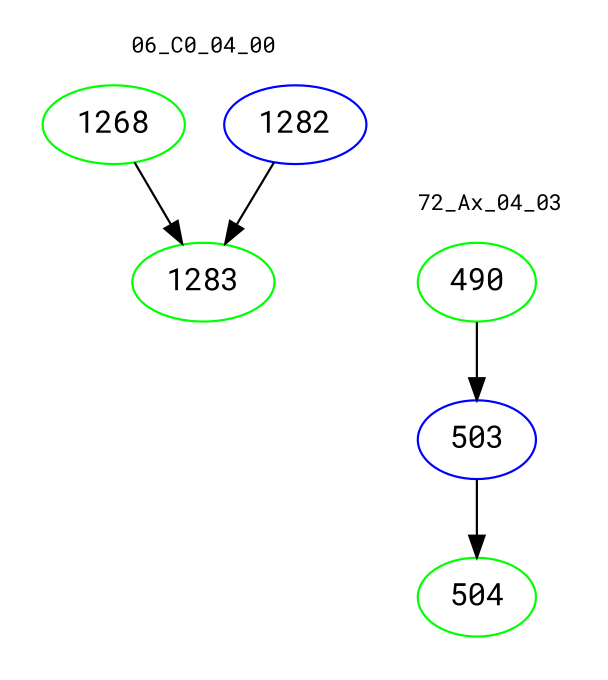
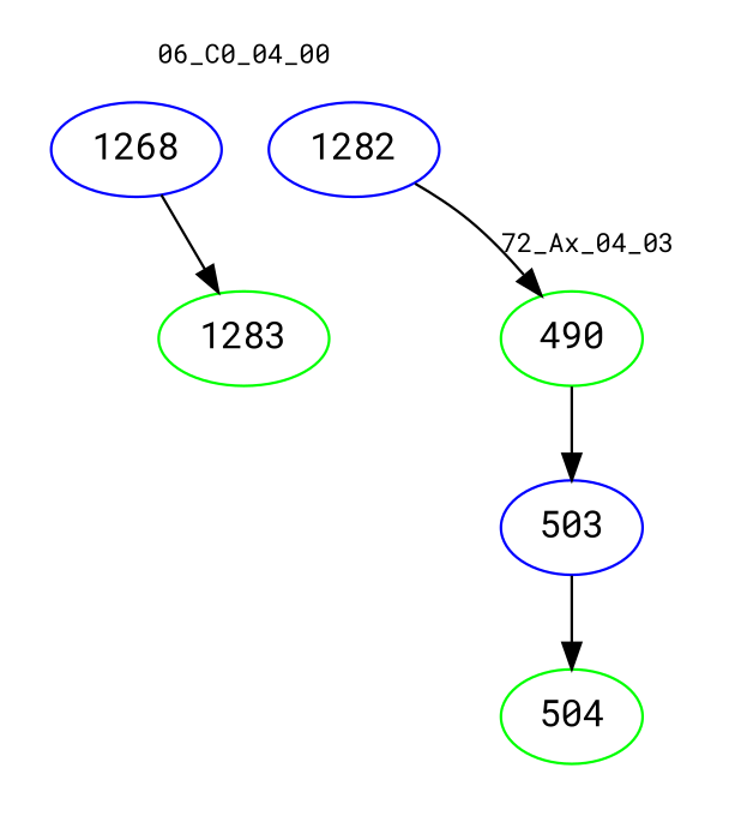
  digraph {
    fontname="Roboto Mono"
    node [color=green fontname="Roboto Mono"]
    edge [color=black fontname="Roboto Mono"]
    n1 [label=490]
    n2 [color=blue label=503]
    n3 [label=504]
-   n4 [label=1268]
+   n4 [color=blue label=1268]
    n5 [color=blue label=1282]
    n6 [label=1283]
    subgraph cluster_1 {
      color=white
      fontsize=10
      label="72_Ax_04_03"
      n1
      n2
      n3
    }
    subgraph cluster_2 {
      color=white
      fontsize=10
      label="06_C0_04_00"
      n4
      n5
      n6
    }
    n1 -> n2
    n2 -> n3
    n4 -> n6
-   n5 -> n6
+   n5 -> n1
  }
